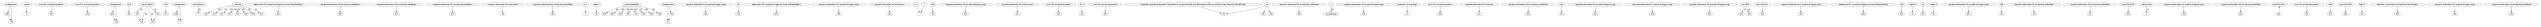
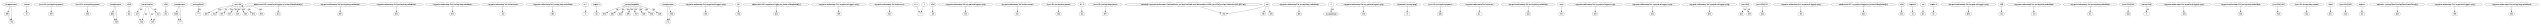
  digraph {
    fontname="Liberation Serif"
    node [fontname="Liberation Serif"]
    edge [fontname="Liberation Serif"]
    n1 [label="@caughtexception"]
    n2 [label="$r90"]
    n3 [label=r105]
    n4 [label="'-common'"]
    n5 [label="$r7"]
    n6 [label="<java.io.File: java.lang.String separator>"]
    n7 [label="$r67"]
    n8 [label="<java.io.File: java.lang.String separator>"]
    n9 [label="$r59"]
    n10 [label="@caughtexception"]
    n11 [label="$r94"]
    n12 [label=r108]
    n13 [label="r0[i4]"]
    n14 [label="$r4"]
    n15 [label="java.util.ArrayList"]
    n16 [label="$r13"]
    n17 [label=r103]
    n18 [label="$r12"]
    n19 [label=r104]
    n20 [label="r0[i4]"]
    n21 [label=r307]
    n22 [label="@caughtexception"]
    n23 [label="$r100"]
    n24 [label=r111]
    n25 [label="java.lang.Object[]"]
    n26 [label=r112]
    n27 [label="java.io.File"]
    n28 [label="$r47"]
    n29 [label="$r14"]
    n30 [label="$r39"]
    n31 [label="$r71"]
    n32 [label="$r79"]
    n33 [label="$r63"]
    n34 [label="$r55"]
    n35 [label="$r16"]
    n36 [label="interfaceinvoke $r28.<org.apache.juli.logging.Log: boolean isDebugEnabled()>()"]
    n37 [label="$z11"]
    n38 [label="<org.apache.catalina.startup.Tool: java.lang.String catalinaHome>"]
    n39 [label="$r87"]
    n40 [label="<org.apache.catalina.startup.Tool: java.lang.String catalinaHome>"]
    n41 [label="$r15"]
    n42 [label="<org.apache.catalina.startup.Tool: java.lang.String catalinaHome>"]
    n43 [label="$r73"]
    n44 [label="<org.apache.catalina.startup.Tool: boolean shared>"]
    n45 [label="$z9"]
    n46 [label="<org.apache.catalina.startup.Tool: java.lang.String catalinaHome>"]
    n47 [label="$r57"]
    n48 [label="i4 + 1"]
    n49 [label=i6]
    n50 [label="lengthof r1"]
    n51 [label="$i3"]
    n52 [label="java.lang.StringBuilder"]
    n53 [label="$r56"]
    n54 [label="$r40"]
    n55 [label="$r34"]
    n56 [label="$r95"]
    n57 [label="$r72"]
    n58 [label="$r80"]
    n59 [label="$r64"]
    n60 [label="$r48"]
    n61 [label="@caughtexception"]
    n62 [label=r113]
    n63 [label="$r92"]
    n64 [label="<org.apache.catalina.startup.Tool: org.apache.juli.logging.Log log>"]
    n65 [label="$r28"]
    n66 [label="'juli'"]
    n67 [label=r160]
    n68 [label="interfaceinvoke $r30.<org.apache.juli.logging.Log: boolean isDebugEnabled()>()"]
    n69 [label="$z12"]
    n70 [label="<org.apache.catalina.startup.Tool: org.apache.juli.logging.Log log>"]
    n71 [label="$r89"]
    n72 [label="<org.apache.catalina.startup.Tool: boolean server>"]
    n73 [label="$z8"]
    n74 [label="i4 + 1"]
    n75 [label=i4]
    n76 [label="r0[i4]"]
    n77 [label="$r8"]
    n78 [label="<org.apache.catalina.startup.Tool: org.apache.juli.logging.Log log>"]
    n79 [label="$r33"]
    n80 [label="<org.apache.catalina.startup.Tool: boolean common>"]
    n81 [label="$z7"]
    n82 [label="<java.io.File: java.lang.String separator>"]
    n83 [label="$r51"]
    n84 [label="$i1 - i6"]
    n85 [label="$i2"]
    n86 [label="<java.io.File: java.lang.String separator>"]
    n87 [label="$r75"]
    n88 [label=0]
    n89 [label="staticinvoke <org.apache.catalina.startup.ClassLoaderFactory: java.lang.ClassLoader createClassLoader(java.io.File[],java.io.File[],java.lang.ClassLoader)>($r22, $r25, null)"]
    n90 [label=r102]
    n91 [label="<org.apache.catalina.startup.Tool: java.lang.String catalinaHome>"]
    n92 [label="$r81"]
    n93 [label="java.lang.String[]"]
    n94 [label=r1]
    n95 [label="<org.apache.catalina.startup.Tool: org.apache.juli.logging.Log log>"]
    n96 [label="$r30"]
    n97 [label=null]
    n98 [label=r106]
    n99 [label=r409]
    n100 [label="@parameter0: java.lang.String[]"]
    n101 [label=r0]
    n102 [label="<java.io.File: java.lang.String separator>"]
    n103 [label="$r83"]
    n104 [label="<org.apache.catalina.startup.Tool: boolean ant>"]
    n105 [label="$z4"]
    n106 [label="<org.apache.catalina.startup.Tool: java.lang.String catalinaHome>"]
    n107 [label="$r41"]
    n108 [label="'-server'"]
    n109 [label="$r9"]
    n110 [label="<org.apache.catalina.startup.Tool: org.apache.juli.logging.Log log>"]
    n111 [label="$r27"]
    n112 [label="<org.apache.catalina.startup.Tool: org.apache.juli.logging.Log log>"]
    n113 [label="$r32"]
    n114 [label="<org.apache.catalina.startup.Tool: org.apache.juli.logging.Log log>"]
    n115 [label="$r35"]
    n116 [label="java.io.File[]"]
    n117 [label="$r21"]
    n118 [label="$r18"]
    n119 [label="(java.io.File[]) $r23"]
    n120 [label="$r24"]
    n121 [label="<org.apache.catalina.startup.Tool: org.apache.juli.logging.Log log>"]
    n122 [label="$r91"]
    n123 [label="interfaceinvoke $r27.<org.apache.juli.logging.Log: boolean isDebugEnabled()>()"]
    n124 [label="$z10"]
    n125 [label="r0[i4]"]
    n126 [label="$r10"]
    n127 [label="lengthof r0"]
    n128 [label="$i1"]
    n129 [label="'-ant'"]
    n130 [label="$r5"]
    n131 [label="lengthof r0"]
    n132 [label="$i5"]
    n133 [label="<org.apache.catalina.startup.Tool: org.apache.juli.logging.Log log>"]
    n134 [label="$r101"]
    n135 [label="r0[i4]"]
    n136 [label="$r6"]
    n137 [label="<org.apache.catalina.startup.Tool: java.lang.String catalinaHome>"]
    n138 [label="$r17"]
    n139 [label="<org.apache.catalina.startup.Tool: java.lang.String catalinaHome>"]
    n140 [label="$r3"]
    n141 [label="(java.io.File[]) $r24"]
    n142 [label="$r25"]
    n143 [label="java.lang.Class[]"]
    n144 [label=r8]
    n145 [label="<org.apache.catalina.startup.Tool: org.apache.juli.logging.Log log>"]
    n146 [label="$r93"]
    n147 [label="<org.apache.catalina.startup.Tool: java.lang.String catalinaHome>"]
    n148 [label="$r49"]
    n149 [label="(java.io.File[]) $r19"]
    n150 [label="$r20"]
    n151 [label="<java.io.File: java.lang.String separator>"]
    n152 [label="$r43"]
    n153 [label="'-shared'"]
    n154 [label="$r11"]
    n155 [label="(java.io.File[]) $r20"]
    n156 [label="$r22"]
    n157 [label="lengthof r0"]
    n158 [label="$i0"]
    n159 [label="staticinvoke <java.lang.Thread: java.lang.Thread currentThread()>()"]
    n160 [label="$r26"]
    n161 [label="<org.apache.catalina.startup.Tool: org.apache.juli.logging.Log log>"]
    n162 [label="$r96"]
    n163 [label="<org.apache.catalina.startup.Tool: java.lang.String catalinaHome>"]
    n164 [label="$r65"]
    n1 -> n2
    n1 -> n3
    n2 -> n3
    n4 -> n5
    n6 -> n7
    n8 -> n9
    n10 -> n11
    n10 -> n12
    n11 -> n12
    n13 -> n14
    n15 -> n16 [label=type]
    n15 -> n17 [label=type]
    n15 -> n18 [label=type]
    n15 -> n19 [label=type]
    n16 -> n19
    n18 -> n17
    n20 -> n21
    n22 -> n23
    n22 -> n24
    n23 -> n24
    n25 -> n26 [label=type]
    n27 -> n28 [label=type]
    n27 -> n29 [label=type]
    n27 -> n30 [label=type]
    n27 -> n31 [label=type]
    n27 -> n32 [label=type]
    n27 -> n33 [label=type]
    n27 -> n34 [label=type]
-   n27 -> n35 [label=type]
+   n35 -> n27 [label=type]
    n36 -> n37
    n38 -> n39
    n40 -> n41
    n42 -> n43
    n44 -> n45
    n46 -> n47
    n48 -> n49
    n50 -> n51
    n52 -> n53 [label=type]
    n52 -> n54 [label=type]
    n52 -> n55 [label=type]
    n52 -> n56 [label=type]
    n52 -> n57 [label=type]
    n52 -> n58 [label=type]
    n52 -> n59 [label=type]
    n52 -> n60 [label=type]
    n61 -> n62
    n61 -> n63
    n63 -> n62
    n64 -> n65
    n66 -> n67
    n68 -> n69
    n70 -> n71
    n72 -> n73
    n74 -> n75
    n76 -> n77
    n78 -> n79
    n80 -> n81
    n82 -> n83
    n84 -> n85
    n86 -> n87
    n88 -> n75
    n89 -> n90
    n91 -> n92
    n94 -> n93 [label=type]
    n95 -> n96
    n97 -> n90
    n97 -> n98
    n97 -> n99
    n100 -> n101
    n102 -> n103
    n104 -> n105
    n106 -> n107
    n108 -> n109
    n110 -> n111
    n112 -> n113
    n114 -> n115
    n116 -> n117 [label=type]
    n116 -> n118 [label=type]
    n119 -> n120
    n121 -> n122
    n123 -> n124
    n125 -> n126
    n127 -> n128
    n129 -> n130
    n131 -> n132
    n133 -> n134
    n135 -> n136
    n137 -> n138
    n139 -> n140
    n141 -> n142
    n143 -> n144 [label=type]
    n145 -> n146
    n147 -> n148
-   n150 -> n149
+   n149 -> n150
    n151 -> n152
    n153 -> n154
    n155 -> n156
    n157 -> n158
    n159 -> n160
    n161 -> n162
    n163 -> n164
  }
